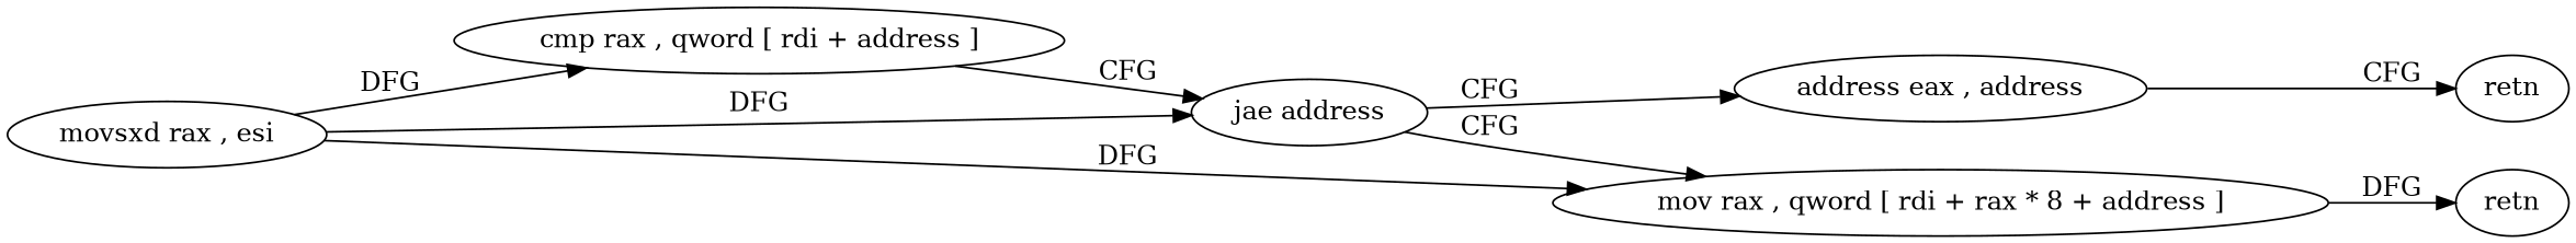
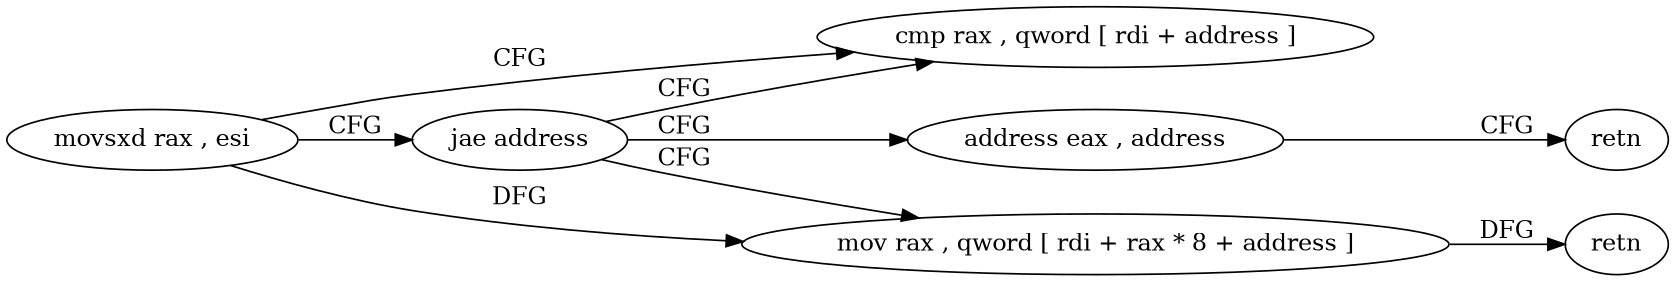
  digraph {
    rankdir=LR
    n1 [label="movsxd rax , esi"]
    n2 [label="cmp rax , qword [ rdi + address ]"]
    n3 [label="jae address"]
    n4 [label="mov rax , qword [ rdi + rax * 8 + address ]"]
    n5 [label="address eax , address"]
    n6 [label=retn]
    n7 [label=retn]
-   n1 -> n2 [label=DFG]
-   n1 -> n3 [label=DFG]
+   n1 -> n2 [label=CFG]
+   n1 -> n3 [label=CFG]
    n1 -> n4 [label=DFG]
-   n2 -> n3 [label=CFG]
+   n3 -> n2 [label=CFG]
    n3 -> n4 [label=CFG]
    n3 -> n5 [label=CFG]
    n4 -> n6 [label=DFG]
    n5 -> n7 [label=CFG]
  }
